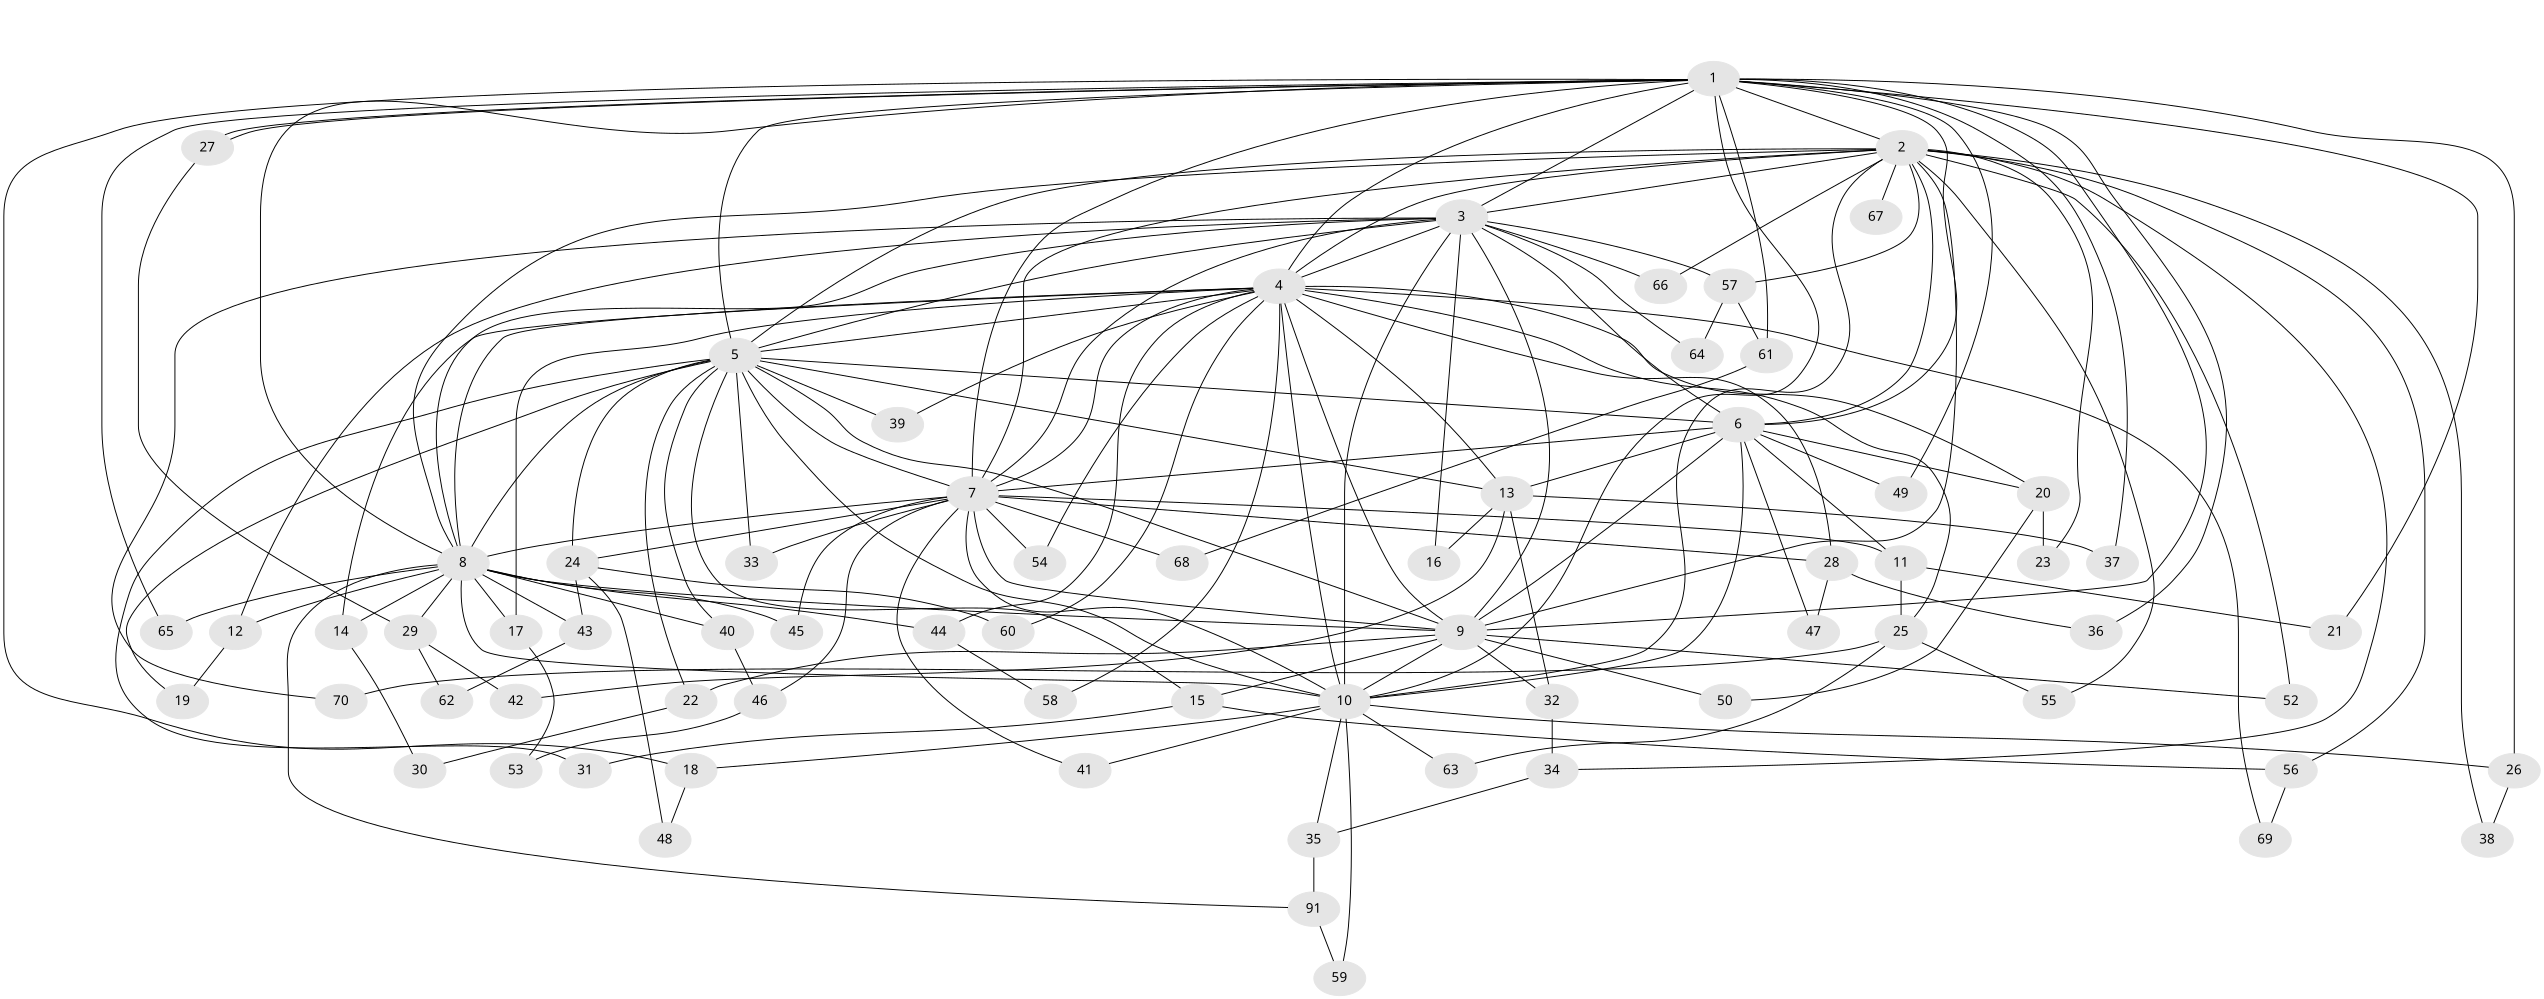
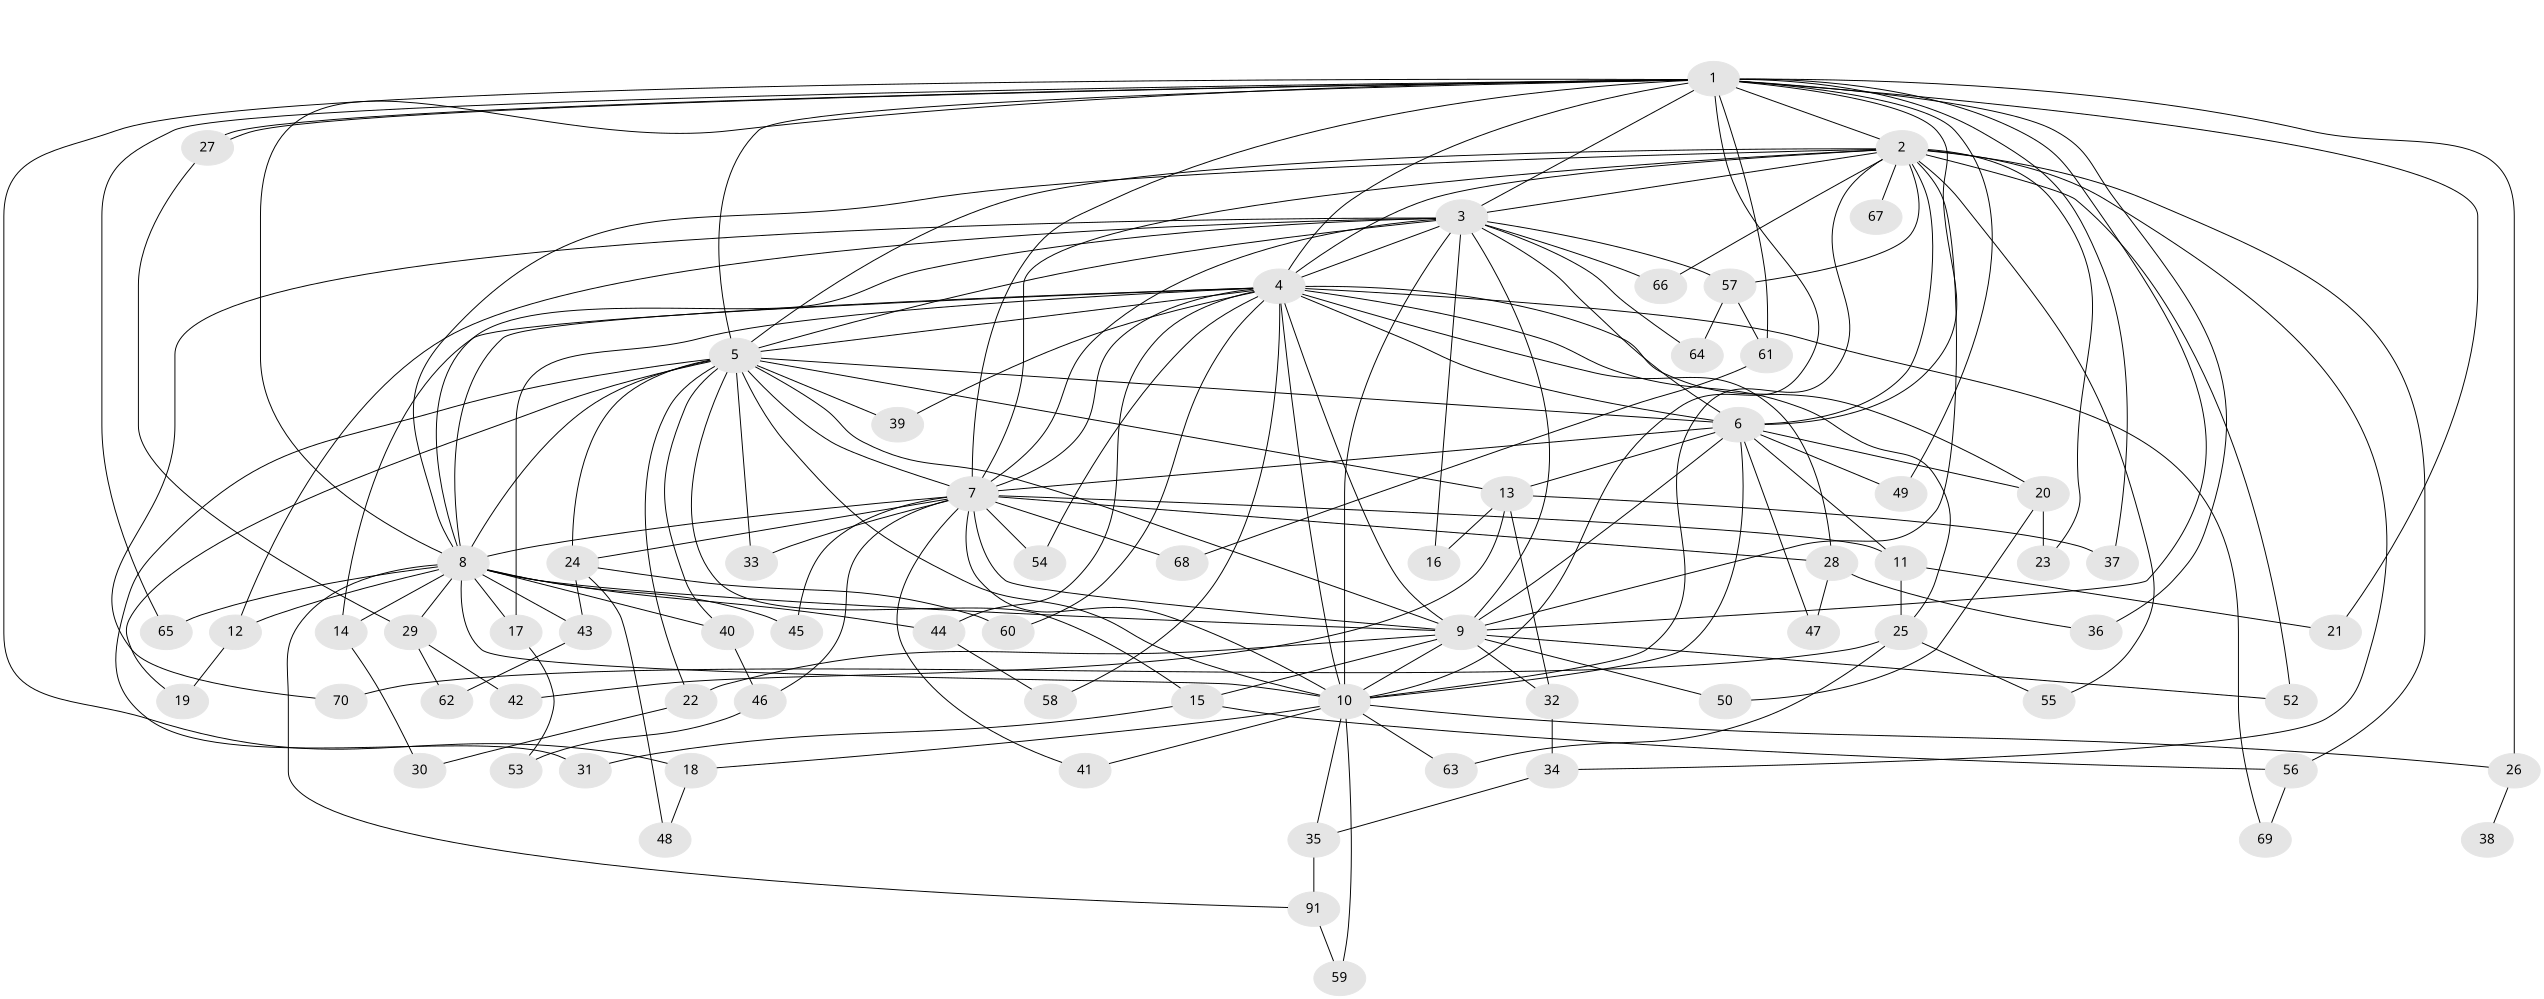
  graph {
    fontname="Noto Sans"
    node [color=gray90 fontname="Noto Sans" style=filled]
    edge [fontname="Noto Sans"]
    1
    2
    3
    4
    5
    6
    7
    8
    9
    10
    18
    21
    26
    27
    36
    37
    49
    61
    65
    67
    23
    34
    38
    52
    55
    56
    57
    66
    12
    16
    64
    70
    14
    17
    20
    25
    28
    39
    44
    54
    58
    60
    69
    13
    15
    19
    22
    24
    31
    33
    40
    11
    47
    41
    45
    46
    68
    29
    43
    n60 [label=91]
    32
    50
    35
    59
    63
    48
    30
    53
    42
    62
    1 -- 2
    1 -- 3
    1 -- 4
    1 -- 5
    1 -- 6
    1 -- 7
    1 -- 8
    1 -- 9
    1 -- 10
    1 -- 18
    1 -- 21
    1 -- 26
    1 -- 27
    1 -- 27
    1 -- 36
    1 -- 37
    1 -- 49
    1 -- 61
    1 -- 65
    2 -- 3
    2 -- 4
    2 -- 5
    2 -- 6
    2 -- 7
    2 -- 8
    2 -- 9
    2 -- 10
    2 -- 67
    2 -- 23
    2 -- 34
-   2 -- 38
    2 -- 52
    2 -- 55
    2 -- 56
    2 -- 57
    2 -- 66
    3 -- 4
    3 -- 5
    3 -- 6
    3 -- 7
    3 -- 8
    3 -- 9
    3 -- 10
    3 -- 57
    3 -- 66
    3 -- 12
    3 -- 16
    3 -- 64
    3 -- 70
    4 -- 5
-   4 -- 13
+   4 -- 6
    4 -- 7
    4 -- 8
    4 -- 9
    4 -- 10
    4 -- 14
    4 -- 17
    4 -- 20
    4 -- 25
    4 -- 28
    4 -- 39
    4 -- 44
    4 -- 54
    4 -- 58
    4 -- 60
    4 -- 69
    5 -- 6
    5 -- 7
    5 -- 8
    5 -- 9
    5 -- 10
    5 -- 39
    5 -- 13
    5 -- 15
    5 -- 19
    5 -- 22
    5 -- 24
    5 -- 31
    5 -- 33
    5 -- 40
    6 -- 7
    6 -- 9
    6 -- 10
    6 -- 49
    6 -- 20
    6 -- 13
    6 -- 11
    6 -- 47
    7 -- 8
    7 -- 9
    7 -- 10
    7 -- 28
    7 -- 54
    7 -- 24
    7 -- 33
    7 -- 11
    7 -- 41
    7 -- 45
    7 -- 46
    7 -- 68
    8 -- 9
    8 -- 10
    8 -- 65
    8 -- 12
    8 -- 14
    8 -- 17
    8 -- 44
    8 -- 40
    8 -- 45
    8 -- 29
    8 -- 43
    8 -- n60
    9 -- 10
    9 -- 52
    9 -- 15
    9 -- 22
    9 -- 32
    9 -- 50
    10 -- 18
    10 -- 26
    10 -- 41
    10 -- 35
    10 -- 59
    10 -- 63
    18 -- 48
    26 -- 38
    27 -- 29
    61 -- 68
    34 -- 35
    56 -- 69
    57 -- 61
    57 -- 64
    12 -- 19
    14 -- 30
    17 -- 53
    20 -- 23
    20 -- 50
    25 -- 55
    25 -- 70
    25 -- 63
    28 -- 36
    28 -- 47
    44 -- 58
    13 -- 37
    13 -- 16
    13 -- 32
    13 -- 42
    15 -- 56
    15 -- 31
    22 -- 30
    24 -- 60
    24 -- 43
    24 -- 48
    40 -- 46
    11 -- 21
    11 -- 25
    46 -- 53
    29 -- 42
    29 -- 62
    43 -- 62
    n60 -- 59
    32 -- 34
    35 -- n60
  }
